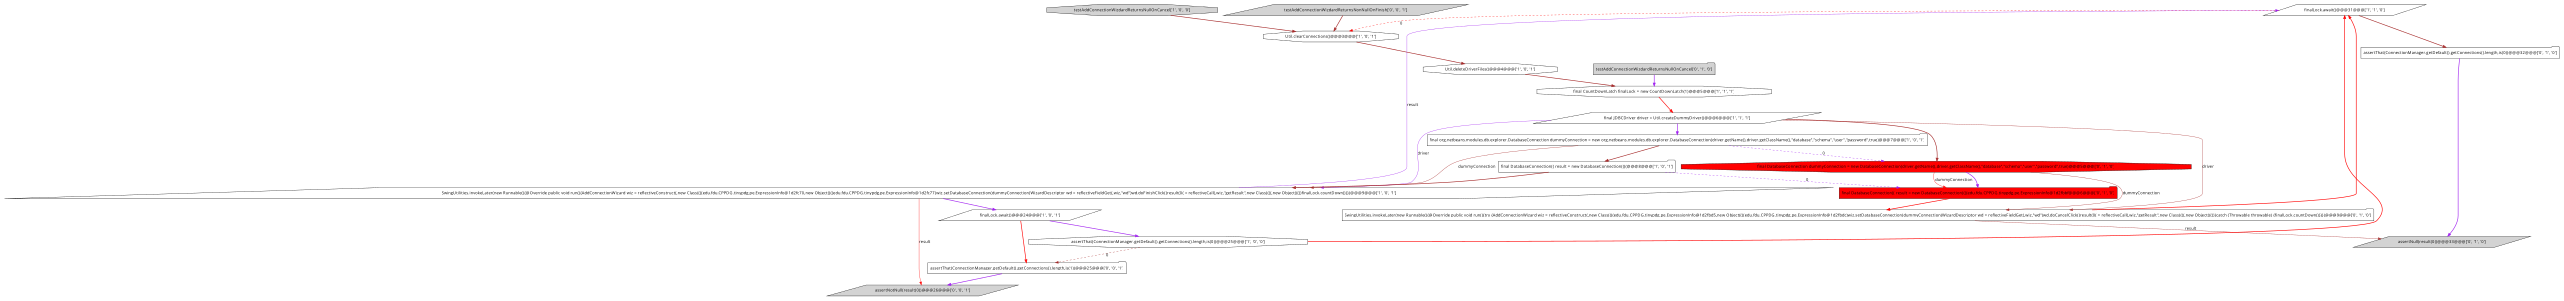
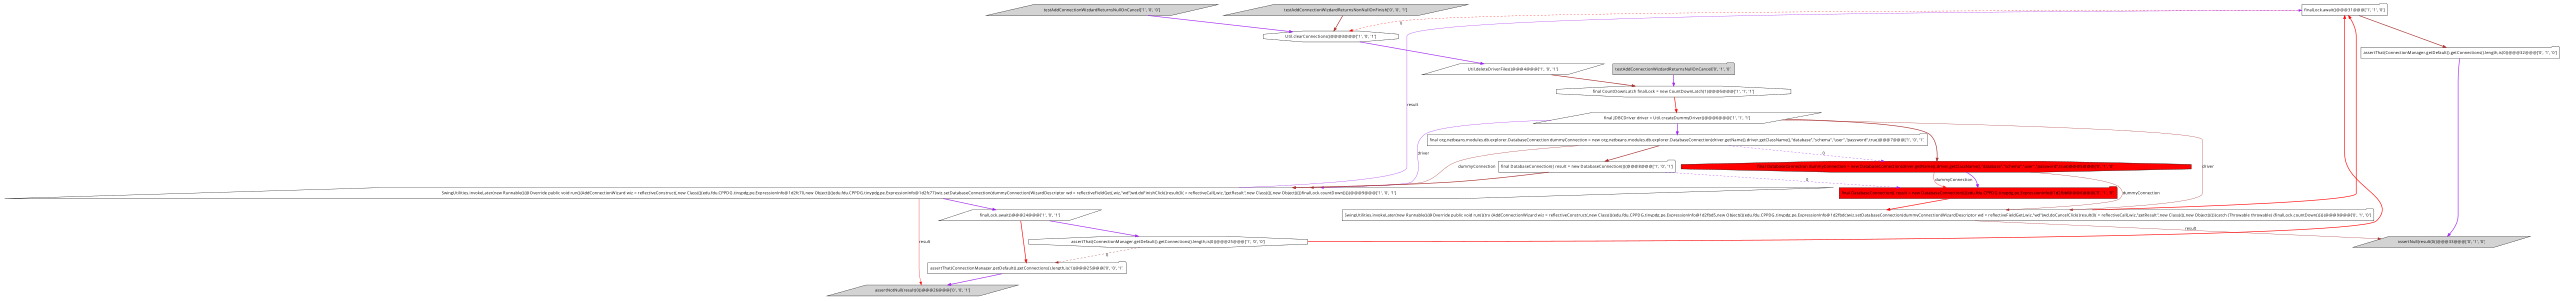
  digraph {
    fontname="Open Sans"
    node [fillcolor=white fontname="Open Sans" shape=folder style=filled]
    edge [color=brown fontname="Open Sans" style=bold]
-   n1 [label="finalLock.await()@@@31@@@['1', '1', '0']" shape=parallelogram]
+   n1 [label="finalLock.await()@@@31@@@['1', '1', '0']"]
    n2 [label="assertThat(ConnectionManager.getDefault().getConnections().length,is(0))@@@32@@@['0', '1', '0']"]
    n3 [label="Util.clearConnections()@@@3@@@['1', '0', '1']" shape=octagon]
    n4 [fillcolor=lightgray label="assertNull(result(0()@@@33@@@['0', '1', '0']" shape=parallelogram]
    n5 [fillcolor=lightgray label="assertNotNull(result(0()@@@26@@@['0', '0', '1']" shape=parallelogram]
-   n6 [fillcolor=lightgray label="testAddConnectionWizdardReturnsNullOnCancel['1', '0', '0']" shape=octagon]
-   n7 [label="Util.deleteDriverFiles()@@@4@@@['1', '0', '1']" shape=octagon]
+   n6 [fillcolor=lightgray label="testAddConnectionWizdardReturnsNullOnCancel['1', '0', '0']" shape=parallelogram]
+   n7 [label="Util.deleteDriverFiles()@@@4@@@['1', '0', '1']" shape=parallelogram]
    n8 [fillcolor=red label="final DatabaseConnection(( result = new DatabaseConnection((((edu.fdu.CPPDG.tinypdg.pe.ExpressionInfo@1d2fbbf@@@6@@@['0', '1', '0']"]
    n9 [label="SwingUtilities.invokeLater(new Runnable(){@Override public void run(){try {AddConnectionWizard wiz = reflectiveConstruct(,new Class((((edu.fdu.CPPDG.tinypdg.pe.ExpressionInfo@1d2fbd5,new Object((((edu.fdu.CPPDG.tinypdg.pe.ExpressionInfo@1d2fbdc)wiz.setDatabaseConnection(dummyConnection)WizardDescriptor wd = reflectiveFieldGet(,wiz,\"wd\")wd.doCancelClick()result(0( = reflectiveCall(,wiz,\"getResult\",new Class((((,new Object(((()}catch (Throwable throwable) {finalLock.countDown()}}})@@@9@@@['0', '1', '0']"]
    n10 [fillcolor=lightgray label="testAddConnectionWizdardReturnsNullOnCancel['0', '1', '0']"]
    n11 [label="final CountDownLatch finalLock = new CountDownLatch(1)@@@5@@@['1', '1', '1']" shape=octagon]
    n12 [label="final JDBCDriver driver = Util.createDummyDriver()@@@6@@@['1', '1', '1']" shape=parallelogram]
    n13 [label="final DatabaseConnection(( result = new DatabaseConnection((((@@@8@@@['1', '0', '1']"]
    n14 [label="SwingUtilities.invokeLater(new Runnable(){@Override public void run(){AddConnectionWizard wiz = reflectiveConstruct(,new Class((((edu.fdu.CPPDG.tinypdg.pe.ExpressionInfo@1d2fc70,new Object((((edu.fdu.CPPDG.tinypdg.pe.ExpressionInfo@1d2fc77)wiz.setDatabaseConnection(dummyConnection)WizardDescriptor wd = reflectiveFieldGet(,wiz,\"wd\")wd.doFinishClick()result(0( = reflectiveCall(,wiz,\"getResult\",new Class((((,new Object(((()finalLock.countDown()}})@@@9@@@['1', '0', '1']" shape=parallelogram]
    n15 [label="finalLock.await()@@@24@@@['1', '0', '1']" shape=parallelogram]
    n16 [label="assertThat(ConnectionManager.getDefault().getConnections().length,is(1))@@@25@@@['0', '0', '1']"]
    n17 [label="assertThat(ConnectionManager.getDefault().getConnections().length,is(0))@@@25@@@['1', '0', '0']" shape=octagon]
    n18 [fillcolor=red label="final DatabaseConnection dummyConnection = new DatabaseConnection(driver.getName(),driver.getClassName(),\"database\",\"schema\",\"user\",\"password\",true)@@@5@@@['0', '1', '0']" shape=octagon]
    n19 [fillcolor=lightgray label="testAddConnectionWizdardReturnsNonNullOnFinish['0', '0', '1']" shape=parallelogram]
    n20 [label="final org.netbeans.modules.db.explorer.DatabaseConnection dummyConnection = new org.netbeans.modules.db.explorer.DatabaseConnection(driver.getName(),driver.getClassName(),\"database\",\"schema\",\"user\",\"password\",true)@@@7@@@['1', '0', '1']"]
    n1 -> n2
    n1 -> n3 [color=red label=0 style=dashed]
    n2 -> n4 [color=purple]
-   n3 -> n7
-   n6 -> n3
+   n3 -> n7 [color=purple]
+   n6 -> n3 [color=purple]
    n7 -> n11
    n8 -> n9 [color=red]
    n9 -> n1 [color=red]
    n9 -> n4 [label=result style=solid]
    n10 -> n11 [color=purple]
    n11 -> n12 [color=red]
    n12 -> n9 [label=driver style=solid]
    n12 -> n14 [color=purple label=driver style=solid]
    n12 -> n18
    n12 -> n20 [color=purple]
    n13 -> n8 [color=purple label=0 style=dashed]
    n13 -> n14
    n14 -> n1 [color=purple label=result style=solid]
    n14 -> n5 [color=red label=result style=solid]
    n14 -> n15 [color=purple]
    n15 -> n16 [color=red]
    n15 -> n17 [color=purple]
    n16 -> n5 [color=purple]
    n17 -> n1 [color=red]
    n17 -> n16 [label=0 style=dashed]
    n18 -> n8 [color=purple]
    n18 -> n8 [color=red label=dummyConnection style=solid]
    n18 -> n9 [label=dummyConnection style=solid]
    n19 -> n3
    n20 -> n13
    n20 -> n14 [label=dummyConnection style=solid]
    n20 -> n18 [color=purple label=0 style=dashed]
  }
